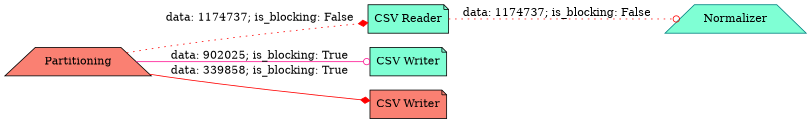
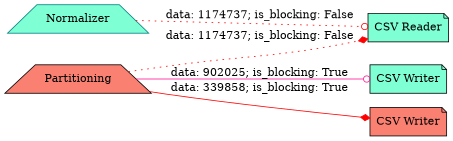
  digraph {
    rankdir=LR
    node [color=black fillcolor=aquamarine shape=note style=filled]
    edge [arrowhead=odot color=red style=dotted]
    n1 [label="CSV Reader"]
    n2 [color=teal label=Normalizer shape=trapezium]
    n3 [fillcolor=salmon label=Partitioning shape=trapezium]
    n4 [label="CSV Writer"]
    n5 [fillcolor=salmon label="CSV Writer"]
-   n1 -> n2 [label="data: 1174737; is_blocking: False"]
+   n2 -> n1 [label="data: 1174737; is_blocking: False"]
    n3 -> n1 [arrowhead=diamond label="data: 1174737; is_blocking: False"]
    n3 -> n4 [color=deeppink label="data: 902025; is_blocking: True" style=solid]
    n3 -> n5 [arrowhead=diamond label="data: 339858; is_blocking: True" style=solid]
  }
